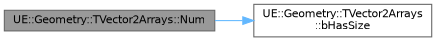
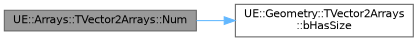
  digraph {
    rankdir=LR
    node [fontname=Helvetica fontsize=10 shape=box style=filled]
-   n1 [color=gray40 fillcolor=grey60 fontcolor=black height=0.2 label="UE::Geometry::TVector2Arrays::Num" width=0.4]
+   n1 [color=gray40 fillcolor=grey60 fontcolor=black height=0.2 label="UE::Arrays::TVector2Arrays::Num" width=0.4]
    n2 [color=grey40 fillcolor=white height=0.2 label="UE::Geometry::TVector2Arrays\l::bHasSize" width=0.4]
    n1 -> n2 [color=steelblue1 fontname=Helvetica fontsize=10 labelfontname=Helvetica labelfontsize=10 style=solid]
  }
